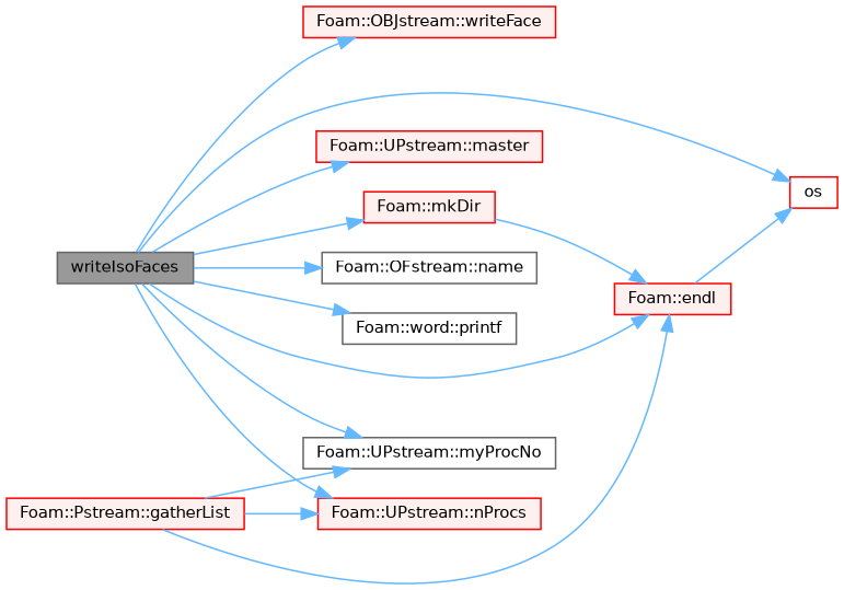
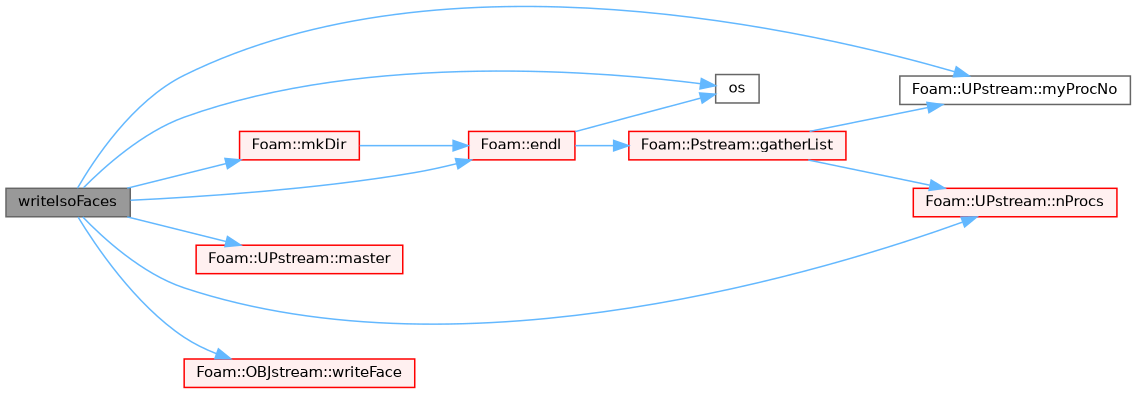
  digraph {
    rankdir=LR
    node [color=red fillcolor="#FFF0F0" fontname=Helvetica fontsize=10 shape=box style=filled]
    edge [color=steelblue1 fontname=Helvetica fontsize=10 labelfontname=Helvetica labelfontsize=10 style=solid]
    n1 [color=gray40 fillcolor=grey60 fontcolor=black height=0.2 label=writeIsoFaces width=0.4]
    n2 [height=0.2 label="Foam::endl" width=0.4]
-   n3 [fillcolor=white height=0.2 label=os width=0.4]
+   n3 [color=grey40 fillcolor=white height=0.2 label=os width=0.4]
    n4 [color=grey40 fillcolor=white height=0.2 label="Foam::UPstream::myProcNo" width=0.4]
    n5 [height=0.2 label="Foam::UPstream::nProcs" width=0.4]
    n6 [height=0.2 label="Foam::UPstream::master" width=0.4]
    n7 [height=0.2 label="Foam::mkDir" width=0.4]
-   n8 [color=grey40 fillcolor=white height=0.2 label="Foam::OFstream::name" width=0.4]
-   n9 [color=grey40 fillcolor=white height=0.2 label="Foam::word::printf" width=0.4]
    n10 [height=0.2 label="Foam::OBJstream::writeFace" width=0.4]
    n11 [height=0.2 label="Foam::Pstream::gatherList" width=0.4]
    n1 -> n2
    n1 -> n3
    n1 -> n4
    n1 -> n5
    n1 -> n6
    n1 -> n7
-   n1 -> n8
-   n1 -> n9
    n1 -> n10
    n2 -> n3
    n7 -> n2
-   n11 -> n2
+   n2 -> n11
    n11 -> n4
    n11 -> n5
  }
